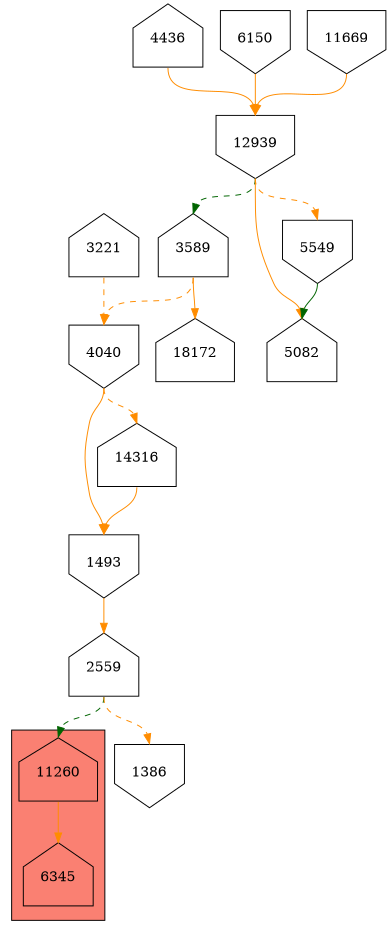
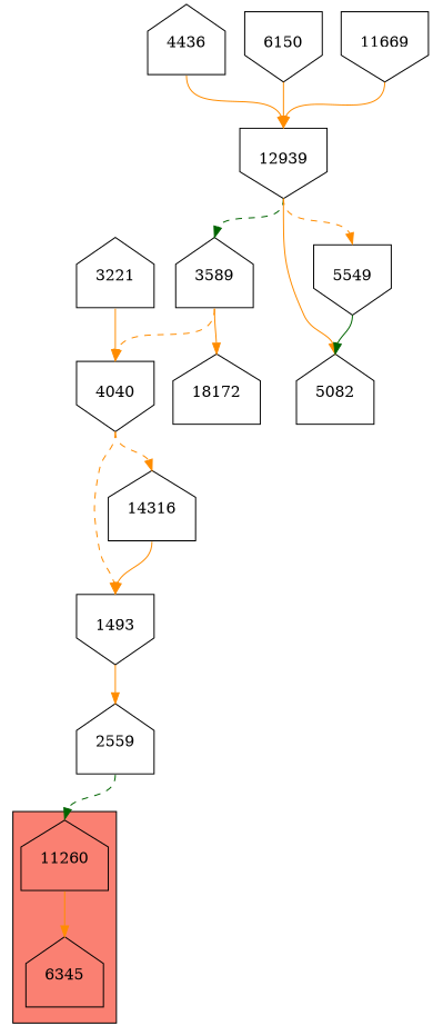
  digraph {
    node [shape=house]
    edge [color=darkorange headport=n style=solid tailport=s]
    11260 [height=1 width=1]
    6345 [height=1 width=1]
    2559 [height=1 width=1]
-   1386 [height=1 shape=invhouse width=1]
    1493 [height=1 shape=invhouse width=1]
    4040 [height=1 shape=invhouse width=1]
    14316 [height=1 width=1]
    3221 [height=1 width=1]
    3589 [height=1 width=1]
    18172 [height=1 width=1]
    12939 [height=1 shape=invhouse width=1]
    5082 [height=1 width=1]
    5549 [height=1 shape=invhouse width=1]
    4436 [height=1 width=1]
    6150 [height=1 shape=invhouse width=1]
    11669 [height=1 shape=invhouse width=1]
    subgraph cluster_1 {
      fillcolor=salmon
      style=filled
      11260
      6345
    }
    11260 -> 6345
    2559 -> 11260 [color=darkgreen style=dashed]
-   2559 -> 1386 [style=dashed]
    1493 -> 2559
-   4040 -> 1493
+   4040 -> 1493 [style=dashed]
    4040 -> 14316 [style=dashed]
    14316 -> 1493
-   3221 -> 4040 [style=dashed]
+   3221 -> 4040
    3589 -> 4040 [style=dashed]
    3589 -> 18172
    12939 -> 3589 [color=darkgreen style=dashed]
    12939 -> 5082
    12939 -> 5549 [style=dashed]
    5549 -> 5082 [color=darkgreen]
    4436 -> 12939
    6150 -> 12939
    11669 -> 12939
  }
